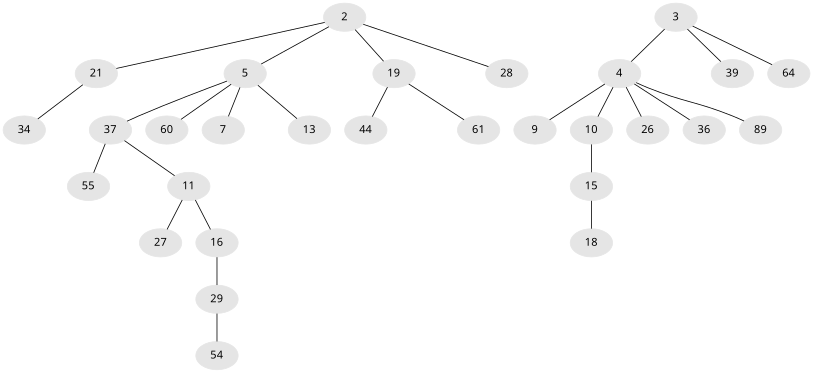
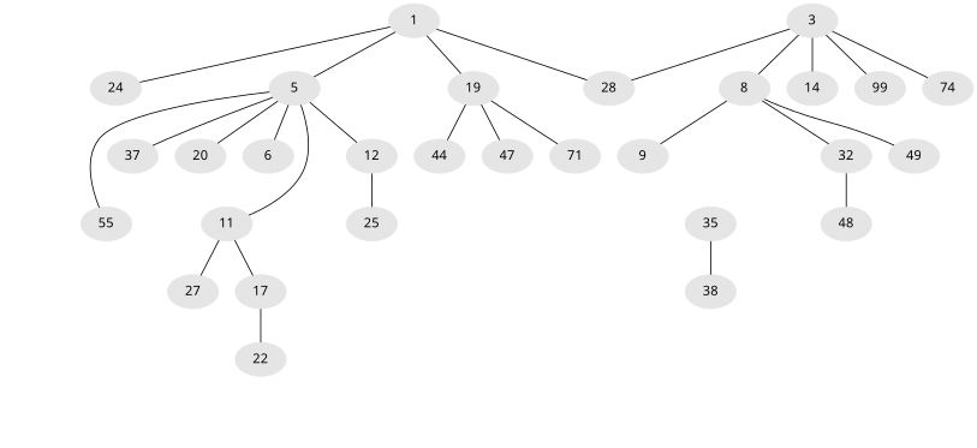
  graph {
    fontname="Noto Sans"
    node [color=gray90 fontname="Noto Sans" style=filled]
    edge [fontname="Noto Sans"]
-   1 [super="+18+2" label=2]
+   1 [super="+18+2"]
    5
    19 [super="+65+53+29+30"]
-   21
+   21 [label=24]
    28
-   4 [super="+7"]
+   4 [super="+7" label=8]
    3
-   39
-   64
-   6 [label=7]
+   14
+   39 [label=99]
+   64 [label=74]
+   6
    11
-   12 [super="+20" label=13]
+   12 [super="+20"]
    37
    55
-   60 [super="+63+62"]
+   60 [super="+63+62" label=20]
    44
-   61
-   34 [super="+58"]
+   47
+   61 [label=71]
    9 [super="+45"]
-   10 [super="+31+24"]
-   26
-   32 [label=36]
-   49 [label=89]
-   15
-   17 [label=16]
+   32
+   49
+   15 [label=35]
+   48
+   17
    27 [super="+33+59"]
-   38 [label=18]
-   22 [label=29]
-   54
+   25
+   38
+   22
    1 -- 5
    1 -- 19
    1 -- 21
    1 -- 28
    5 -- 6
-   37 -- 11
+   5 -- 11
    5 -- 12 [weight=2]
    5 -- 37
-   37 -- 55
+   5 -- 55
    5 -- 60
    19 -- 44
+   19 -- 47
    19 -- 61
-   21 -- 34
    4 -- 9
-   4 -- 10
-   4 -- 26
    4 -- 32
    4 -- 49
+   3 -- 28
    3 -- 4
+   3 -- 14
    3 -- 39
    3 -- 64
    11 -- 17
    11 -- 27
-   10 -- 15
+   12 -- 25
+   32 -- 48
    15 -- 38
    17 -- 22
-   22 -- 54
  }
